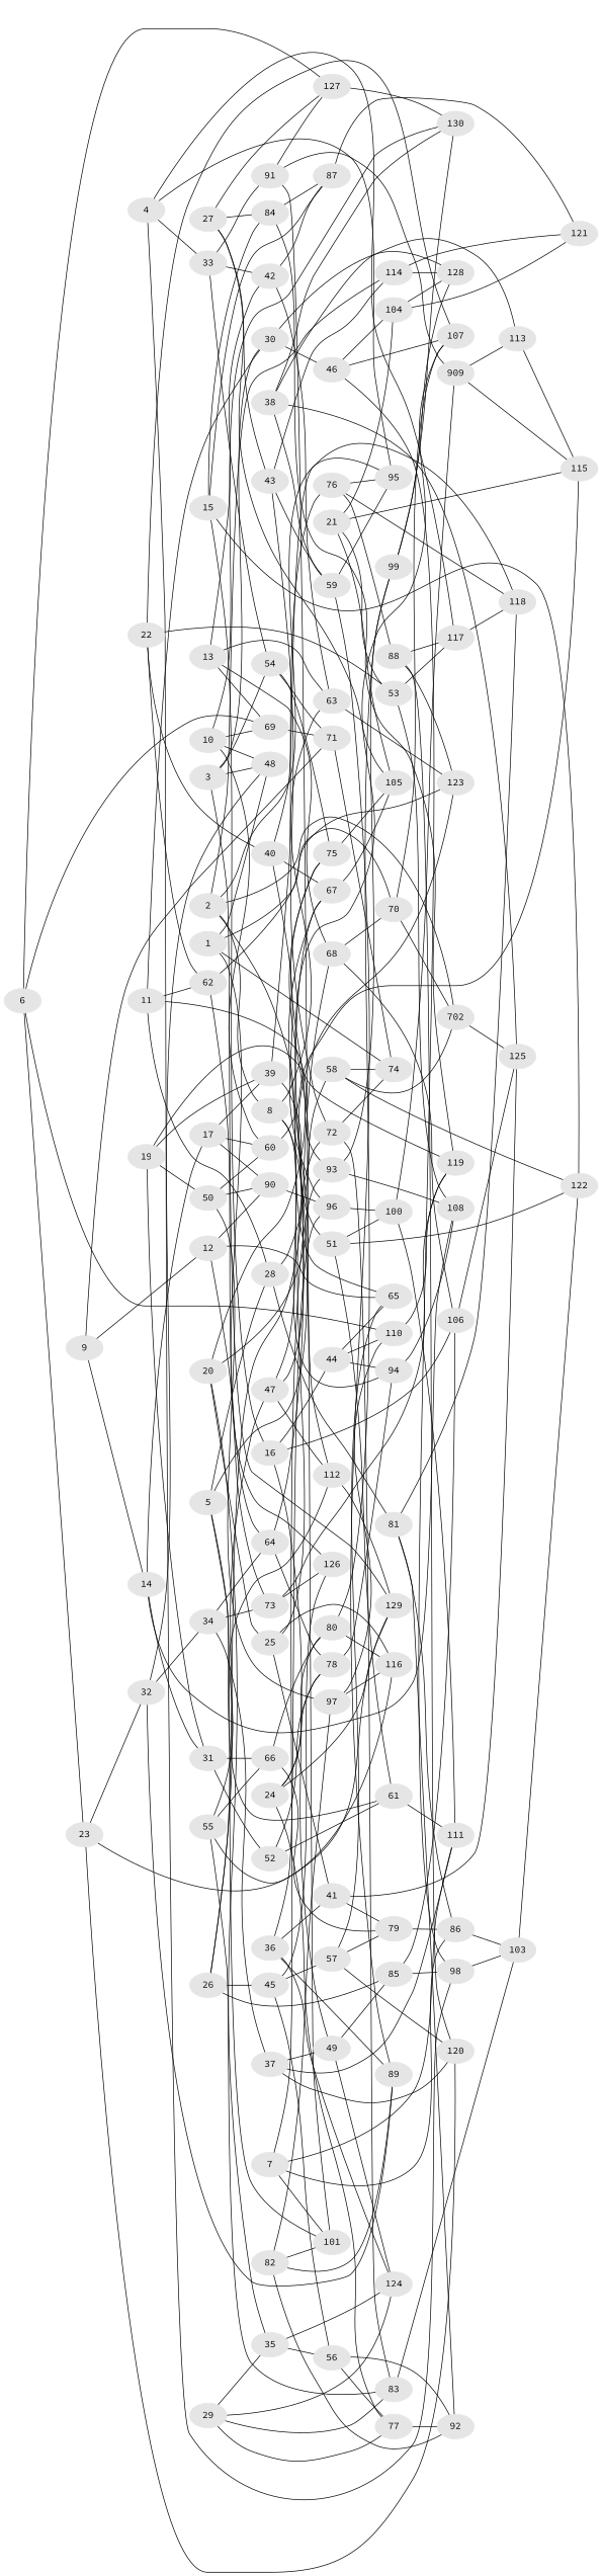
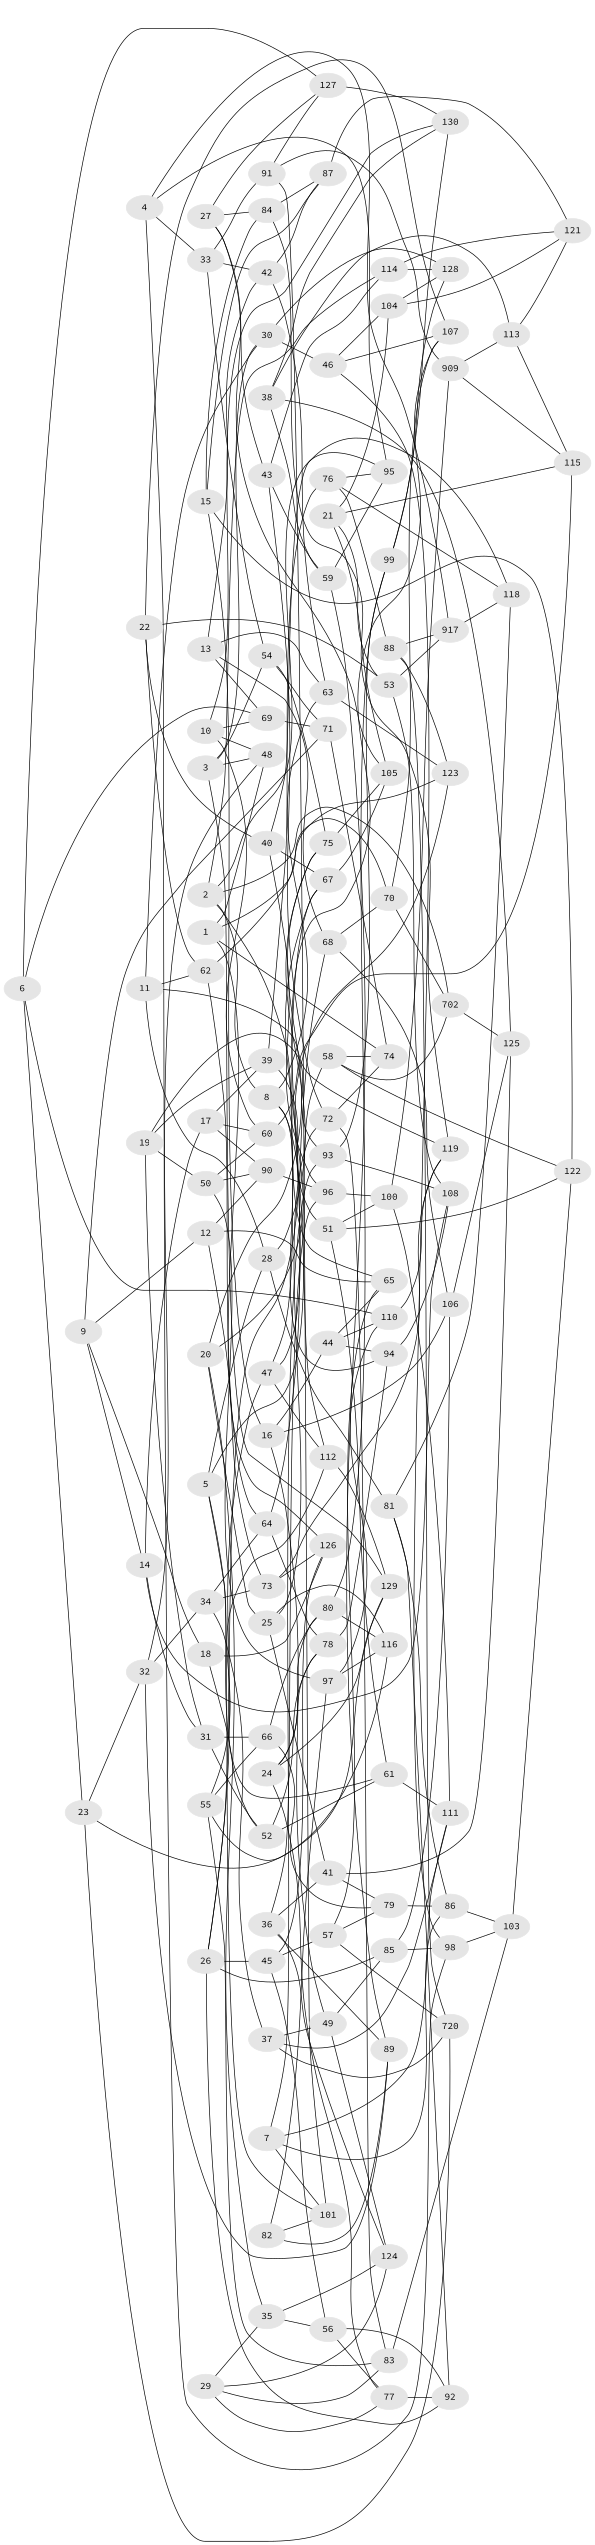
  graph {
    fontname="Source Code Pro"
    rankdir=LR
    node [color=gray90 fontname="Source Code Pro" style=filled]
    edge [fontname="Source Code Pro"]
    1
    48
    70
    74
    126
    n6 [label=702]
    107
    2
    8
    65
    95
    114
    63
    94
    112
    125
    3
    30
    54
    129
    46
    128
    71
    75
    4
    33
    98
-   117
+   117 [label=917]
    42
    91
    103
    118
    5
    28
    58
    61
    101
    81
    122
    111
    6
    23
    69
    110
    127
    32
-   120
+   120 [label=720]
    119
    130
    7
    86
    93
    108
    99
    123
    9
    12
    14
+   18
    73
    90
    17
    31
    52
    10
    60
    115
    11
    62
    64
    96
    13
    68
    87
    106
    39
    66
    15
    16
    84
    44
    49
    121
    85
    124
    51
    76
    78
    19
    50
    97
    20
    25
    35
    41
    72
    116
    56
    105
    21
    53
    104
    22
    40
    67
    34
    89
    24
    77
    80
    92
    79
    83
    26
    45
    47
    57
    27
    43
    59
    29
    37
    n123 [label=909]
    36
    100
    38
    113
    88
    55
    82
    1 -- 48
    1 -- 70
    1 -- 74
    1 -- 126
    70 -- n6
    70 -- 107
    n6 -- 125
    2 -- n6
    2 -- 8
    2 -- 65
    2 -- 95
    2 -- 114
    8 -- 63
    8 -- 94
    8 -- 112
    114 -- 128
    114 -- 121
    63 -- 123
    94 -- 108
    112 -- 129
    3 -- 48
    3 -- 30
    3 -- 54
    3 -- 129
    30 -- 46
    30 -- 128
    54 -- 71
    54 -- 75
    46 -- 107
    46 -- 98
    46 -- 104
    71 -- 74
    75 -- 105
    4 -- 95
    4 -- 33
    4 -- 98
    4 -- 117
    33 -- 54
    33 -- 42
    33 -- 91
    98 -- 103
    117 -- 118
    42 -- 63
    42 -- 87
    91 -- 101
    91 -- 127
    91 -- n123
    103 -- 122
    5 -- 28
    5 -- 58
    5 -- 61
    5 -- 101
    28 -- 75
    28 -- 81
    58 -- 74
    58 -- n6
    58 -- 122
    61 -- 111
    81 -- 118
    81 -- 86
    81 -- 92
    6 -- 23
    6 -- 69
    6 -- 110
    6 -- 127
    23 -- 129
    23 -- 32
    23 -- 120
    69 -- 71
    110 -- 119
    127 -- 130
    32 -- 48
    32 -- 34
    32 -- 89
    7 -- 101
    7 -- 111
    7 -- 86
    7 -- 93
    86 -- 103
    93 -- 108
    93 -- 99
    99 -- 128
    99 -- 130
    9 -- 71
    9 -- 12
    9 -- 14
+   9 -- 18
    12 -- 65
    12 -- 73
    12 -- 90
    14 -- 108
    14 -- 17
    14 -- 31
+   18 -- 126
+   18 -- 52
    73 -- 126
    73 -- 119
    90 -- 96
    17 -- 90
    17 -- 60
    17 -- 39
    31 -- 52
    31 -- 66
    52 -- 61
    52 -- 78
    10 -- 48
    10 -- 69
    10 -- 130
    10 -- 60
    60 -- 115
    11 -- 30
    11 -- 28
    11 -- 119
    11 -- 62
    62 -- 123
    62 -- 64
    64 -- 68
    64 -- 78
    96 -- 100
    13 -- 63
    13 -- 42
    13 -- 69
    13 -- 68
    68 -- 70
    68 -- 106
    87 -- 121
    106 -- 125
    39 -- 51
    39 -- 76
    66 -- 80
    66 -- 79
    15 -- 122
    15 -- 87
    15 -- 16
    15 -- 84
    16 -- 106
    16 -- 44
    16 -- 49
    84 -- 119
    84 -- 87
    44 -- 65
    44 -- 94
    44 -- 110
    49 -- 85
    49 -- 124
    85 -- 98
    85 -- 106
    51 -- 61
    51 -- 122
    51 -- 100
    76 -- 95
    76 -- 118
    76 -- 88
    78 -- 94
    19 -- 93
    19 -- 31
    19 -- 39
    19 -- 50
    50 -- 90
    50 -- 60
    50 -- 97
    97 -- 110
    97 -- 116
    20 -- 75
    20 -- 123
    20 -- 25
    20 -- 35
    25 -- 41
    25 -- 72
    25 -- 116
    35 -- 124
    35 -- 56
    41 -- 125
    41 -- 79
    72 -- 74
    72 -- 83
    56 -- 77
    56 -- 92
    21 -- 115
    21 -- 105
    21 -- 53
    21 -- 104
    53 -- 117
    53 -- 108
    104 -- 128
    104 -- 121
    22 -- 107
    22 -- 62
    22 -- 53
    22 -- 40
    40 -- 118
    40 -- 96
    40 -- 67
    67 -- 105
    34 -- 73
    34 -- 64
    34 -- 37
    24 -- 129
    24 -- 78
    24 -- 77
    24 -- 80
    77 -- 92
    80 -- 99
    80 -- 116
    79 -- 86
    83 -- 103
    26 -- 85
    26 -- 67
    26 -- 45
    26 -- 47
    45 -- 126
    45 -- 56
    45 -- 57
    47 -- 107
    47 -- 112
    47 -- 67
    57 -- 65
    57 -- 120
    57 -- 79
    27 -- 127
    27 -- 84
    27 -- 105
    27 -- 43
    43 -- 114
    43 -- 72
    43 -- 59
    59 -- 95
    59 -- 89
    29 -- 124
    29 -- 35
    29 -- 77
    29 -- 83
    37 -- 111
    37 -- 120
    37 -- 49
    n123 -- 115
    n123 -- 113
    36 -- 96
    36 -- 124
    36 -- 41
    36 -- 89
    100 -- 111
    100 -- n123
    38 -- 125
    38 -- 130
    38 -- 59
    38 -- 113
    113 -- 115
+   113 -- 121
    88 -- 117
    88 -- 120
    88 -- 123
    55 -- 112
    55 -- 66
    55 -- 116
    55 -- 83
    82 -- 101
    82 -- 97
    82 -- 89
-   82 -- 92
+   26 -- 92
  }
